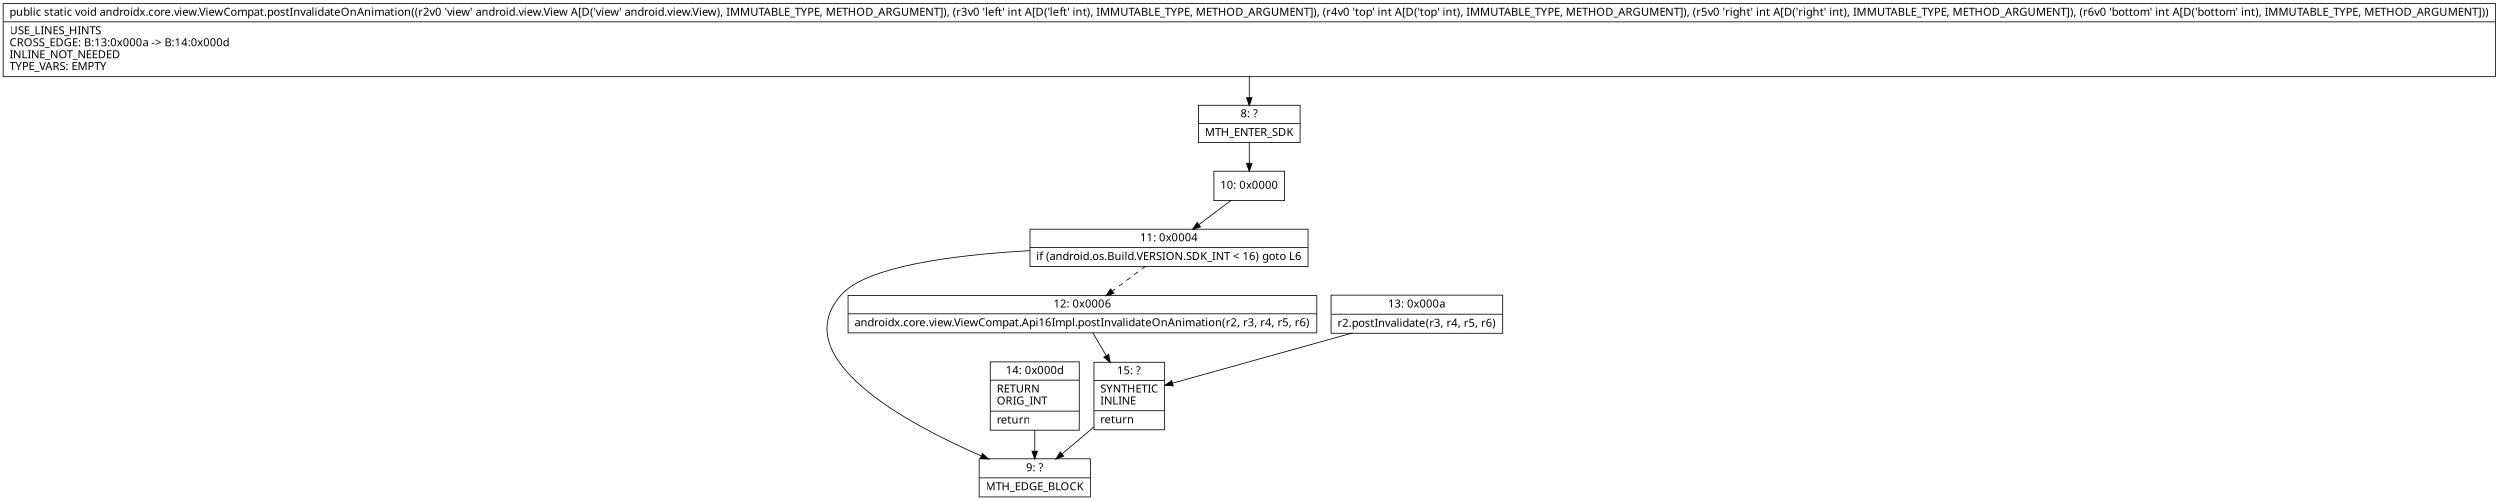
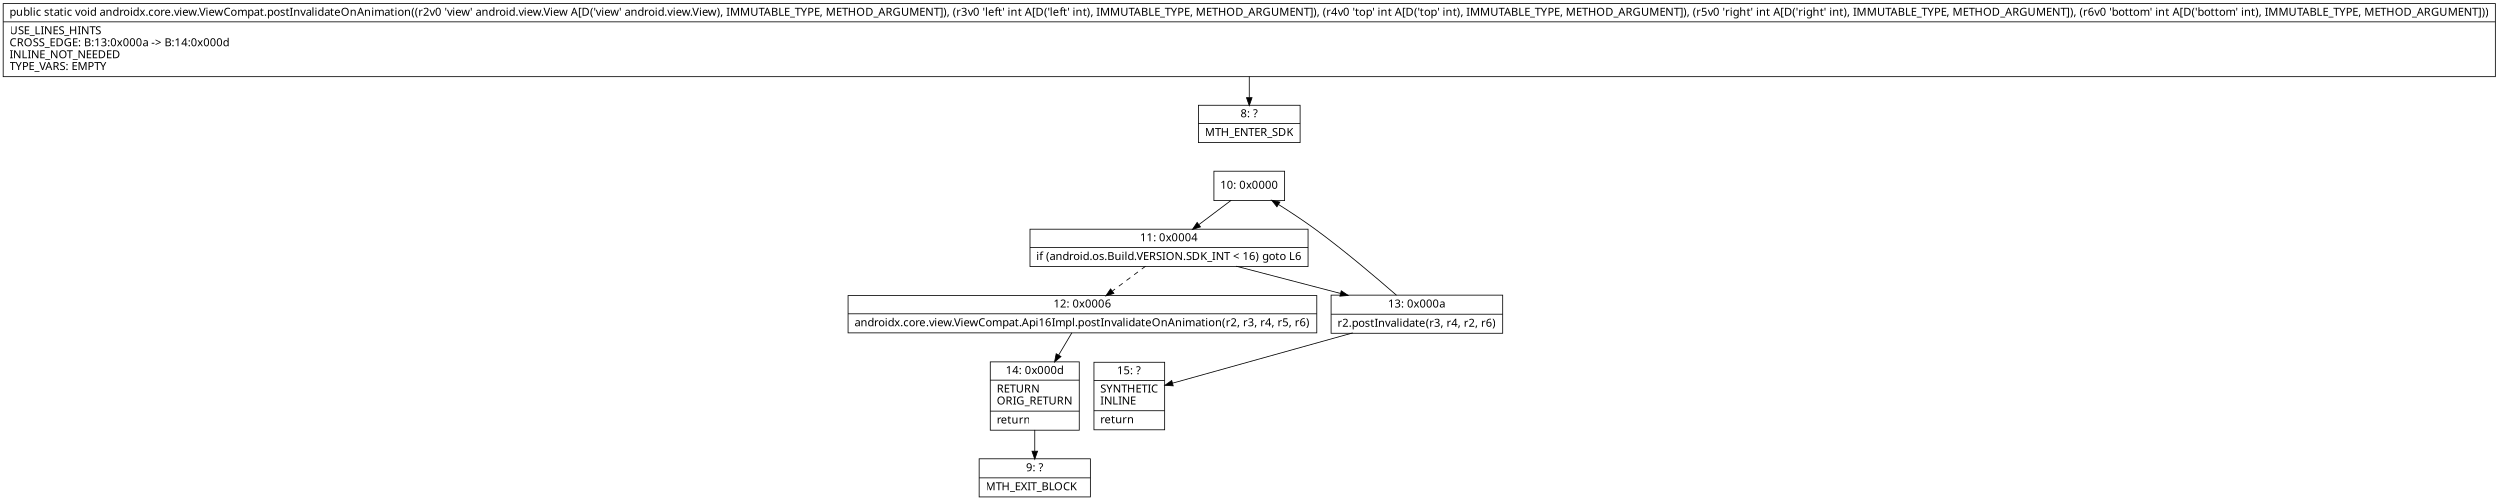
  digraph {
    fontname="Noto Sans"
    node [fontname="Noto Sans" shape=record]
    edge [fontname="Noto Sans"]
    n1 [label="{8\:\ ?|MTH_ENTER_SDK\l}"]
    n2 [label="{10\:\ 0x0000}"]
    n3 [label="{11\:\ 0x0004|if (android.os.Build.VERSION.SDK_INT \< 16) goto L6\l}"]
    n4 [label="{12\:\ 0x0006|androidx.core.view.ViewCompat.Api16Impl.postInvalidateOnAnimation(r2, r3, r4, r5, r6)\l}"]
-   n5 [label="{13\:\ 0x000a|r2.postInvalidate(r3, r4, r5, r6)\l}"]
+   n5 [label="{13\:\ 0x000a|r2.postInvalidate(r3, r4, r2, r6)\l}"]
    n6 [label="{15\:\ ?|SYNTHETIC\lINLINE\l|return\l}"]
-   n7 [label="{9\:\ ?|MTH_EDGE_BLOCK\l}"]
-   n8 [label="{14\:\ 0x000d|RETURN\lORIG_INT\l|return\l}"]
+   n7 [label="{9\:\ ?|MTH_EXIT_BLOCK\l}"]
+   n8 [label="{14\:\ 0x000d|RETURN\lORIG_RETURN\l|return\l}"]
    n9 [label="{public static void androidx.core.view.ViewCompat.postInvalidateOnAnimation((r2v0 'view' android.view.View A[D('view' android.view.View), IMMUTABLE_TYPE, METHOD_ARGUMENT]), (r3v0 'left' int A[D('left' int), IMMUTABLE_TYPE, METHOD_ARGUMENT]), (r4v0 'top' int A[D('top' int), IMMUTABLE_TYPE, METHOD_ARGUMENT]), (r5v0 'right' int A[D('right' int), IMMUTABLE_TYPE, METHOD_ARGUMENT]), (r6v0 'bottom' int A[D('bottom' int), IMMUTABLE_TYPE, METHOD_ARGUMENT]))  | USE_LINES_HINTS\lCROSS_EDGE: B:13:0x000a \-\> B:14:0x000d\lINLINE_NOT_NEEDED\lTYPE_VARS: EMPTY\l}"]
-   n1 -> n2
+   n5 -> n2
    n2 -> n3
    n3 -> n4 [style=dashed]
-   n3 -> n7
-   n4 -> n6
+   n3 -> n5
+   n4 -> n8
    n5 -> n6
-   n6 -> n7
    n8 -> n7
    n9 -> n1
  }
